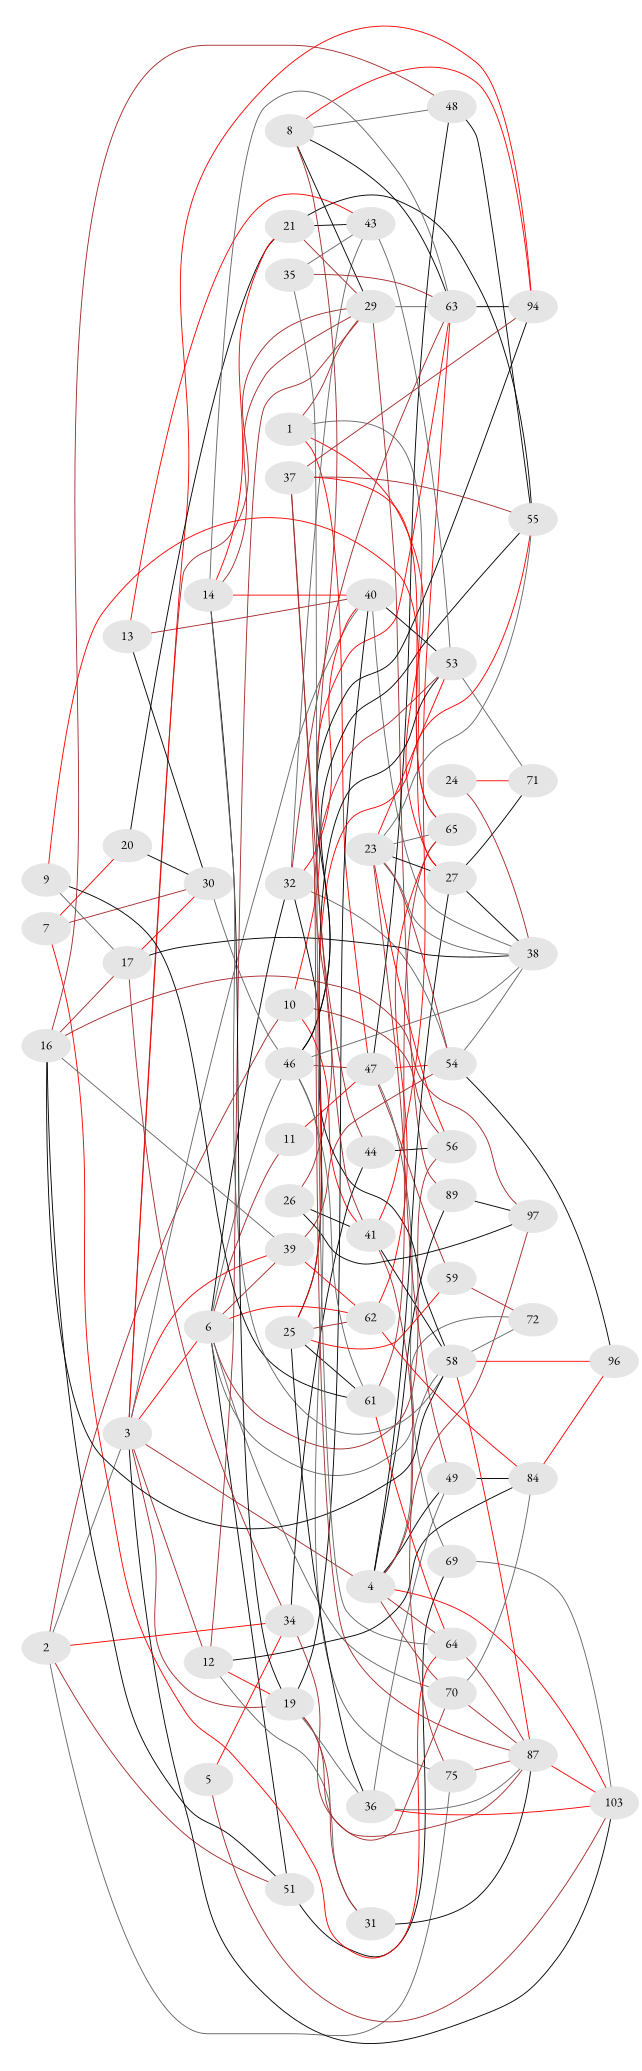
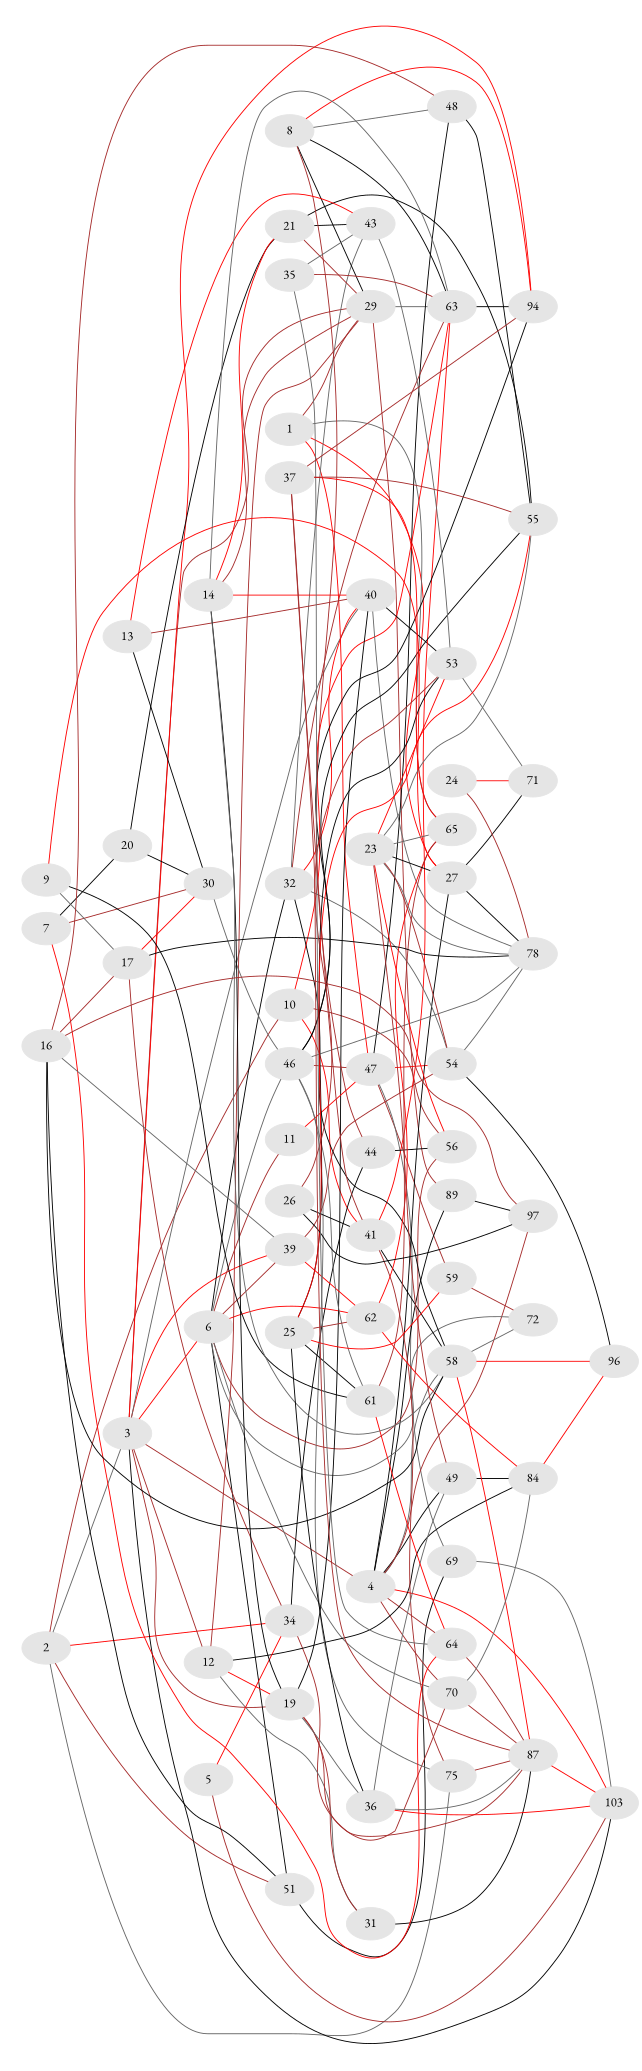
  graph {
    fontname="EB Garamond"
    rankdir=LR
    node [color=gray90 fontname="EB Garamond" style=filled]
    edge [color=brown fontname="EB Garamond"]
    1 [super="+15"]
    27 [super="+67"]
    29 [super="+107"]
    47 [super="+108"]
    65 [super="+76"]
-   78 [super="+99" label=38]
+   78 [super="+99"]
    71
    89
    63 [super="+104"]
    48
    54 [super="+77"]
    59
    69
    2 [super="+90"]
    3 [super="+38"]
    10
    34
    51
    75
    4 [super="+28"]
    6 [super="+66"]
    12 [super="+33"]
    19 [super="+74"]
    39
    40 [super="+81"]
    94
    103
    56 [super="+98"]
    41 [super="+79"]
    44 [super="+45"]
    87 [super="+93"]
    49 [super="+73"]
    58 [super="+85"]
    64 [super="+102"]
    70 [super="+95"]
    97 [super="+101"]
    11
    32 [super="+57"]
    46 [super="+52"]
    62
    72
    31
    84
    36 [super="+92"]
    53 [super="+106"]
    96
    5
    43 [super="+88"]
    61 [super="+83"]
    55 [super="+82"]
    7
    20
    30 [super="+105"]
    21 [super="+86"]
    8 [super="+100"]
    17 [super="+60"]
    9
    13
    14 [super="+50"]
    16 [super="+18"]
    23 [super="+42"]
    24
    25 [super="+80"]
    26
    35
    37 [super="+91"]
    1 -- 27 [color=red]
    1 -- 29
    1 -- 47 [color=red]
    1 -- 65 [color=gray40]
    27 -- 78 [color=black]
    27 -- 71 [color=black]
    29 -- 89
    29 -- 63 [color=gray40]
    47 -- 48 [color=black]
    47 -- 54 [color=red]
    47 -- 59
    47 -- 69 [color=gray40]
    89 -- 97 [color=black]
    63 -- 94 [color=black]
    48 -- 55 [color=black]
    54 -- 78 [color=gray40]
    54 -- 96 [color=black]
    59 -- 72
    69 -- 103 [color=gray40]
    2 -- 3 [color=gray40]
    2 -- 10
    2 -- 34 [color=red]
    2 -- 51
    2 -- 75 [color=gray40]
    3 -- 29
    3 -- 4
    3 -- 6 [color=red]
    3 -- 12
    3 -- 19
    3 -- 39 [color=red]
    3 -- 40 [color=gray40]
    3 -- 94 [color=red]
    3 -- 103 [color=black]
    10 -- 63 [color=red]
    10 -- 56
    10 -- 41 [color=red]
    34 -- 44 [color=black]
    34 -- 87
    51 -- 69 [color=black]
    75 -- 87
    4 -- 27 [color=black]
    4 -- 89 [color=black]
    4 -- 103 [color=red]
    4 -- 49 [color=black]
    4 -- 58 [color=gray40]
    4 -- 64
    4 -- 70
    4 -- 97
    6 -- 51 [color=black]
    6 -- 39
    6 -- 56
    6 -- 70 [color=gray40]
    6 -- 11
    6 -- 32 [color=black]
    6 -- 46 [color=gray40]
    6 -- 62 [color=red]
    6 -- 72 [color=gray40]
    12 -- 29
    12 -- 19 [color=red]
    12 -- 31 [color=gray40]
    12 -- 84 [color=black]
    19 -- 40 [color=black]
    19 -- 70
    19 -- 31
    19 -- 36 [color=gray40]
    39 -- 54
    39 -- 62 [color=red]
    40 -- 78 [color=gray40]
    40 -- 53 [color=black]
    41 -- 63 [color=red]
    41 -- 75
    41 -- 58 [color=black]
    44 -- 56 [color=black]
    87 -- 103 [color=red]
    49 -- 84 [color=black]
    58 -- 87 [color=red]
    58 -- 72 [color=gray40]
    58 -- 96 [color=red]
    64 -- 87
    70 -- 87
    70 -- 84 [color=gray40]
    11 -- 47 [color=red]
    32 -- 63
    32 -- 54 [color=gray40]
    32 -- 40 [color=red]
    32 -- 58 [color=black]
    32 -- 43 [color=gray40]
    46 -- 47
    46 -- 78 [color=gray40]
    46 -- 75 [color=gray40]
    46 -- 94 [color=black]
    46 -- 61 [color=gray40]
    46 -- 55 [color=black]
    62 -- 65 [color=red]
    62 -- 84 [color=red]
    31 -- 87 [color=black]
    84 -- 96 [color=red]
    36 -- 103 [color=red]
    36 -- 87 [color=gray40]
    36 -- 49 [color=gray40]
    53 -- 71 [color=gray40]
    5 -- 34 [color=red]
    5 -- 103
    43 -- 53 [color=gray40]
    61 -- 65 [weight=2]
    61 -- 64 [color=red weight=2]
    7 -- 64 [color=red]
-   7 -- 20 [color=red]
+   7 -- 20 [color=black]
    7 -- 30
    20 -- 30 [color=black]
    20 -- 21 [color=black]
    30 -- 46 [color=gray40]
    21 -- 29
    21 -- 43 [color=black]
    21 -- 55 [color=black]
    8 -- 29 [color=black]
    8 -- 63 [color=black]
    8 -- 48 [color=gray40]
    8 -- 94 [color=red]
    8 -- 44
    17 -- 78 [color=black]
    17 -- 34
    17 -- 30 [color=red]
    9 -- 27 [color=red]
    9 -- 61 [color=black]
    9 -- 17 [color=gray40]
    13 -- 40
    13 -- 43 [color=red]
    13 -- 30 [color=black]
    14 -- 29
    14 -- 63 [color=gray40]
    14 -- 19 [color=black]
    14 -- 40 [color=red]
    14 -- 58 [color=gray40]
    14 -- 21 [color=red]
    16 -- 48
    16 -- 51 [color=black]
    16 -- 39 [color=gray40]
    16 -- 58 [color=black]
    16 -- 97
    16 -- 17
    23 -- 27 [color=black]
    23 -- 65 [color=gray40]
    23 -- 78 [color=gray40]
    23 -- 54
    23 -- 56 [color=red]
    23 -- 49
    23 -- 53 [color=red]
    23 -- 55 [color=gray40]
    24 -- 78
    24 -- 71 [color=red]
    25 -- 59 [color=red]
    25 -- 62
    25 -- 36 [color=black]
    25 -- 53 [color=black]
    25 -- 61 [color=black]
    25 -- 55 [color=red]
    26 -- 41 [color=black]
    26 -- 97 [color=black]
    26 -- 53
    35 -- 63
    35 -- 64 [color=gray40]
    35 -- 43 [color=gray40]
    37 -- 65 [color=red]
    37 -- 94
    37 -- 41
    37 -- 87 [weight=2]
    37 -- 55
  }
